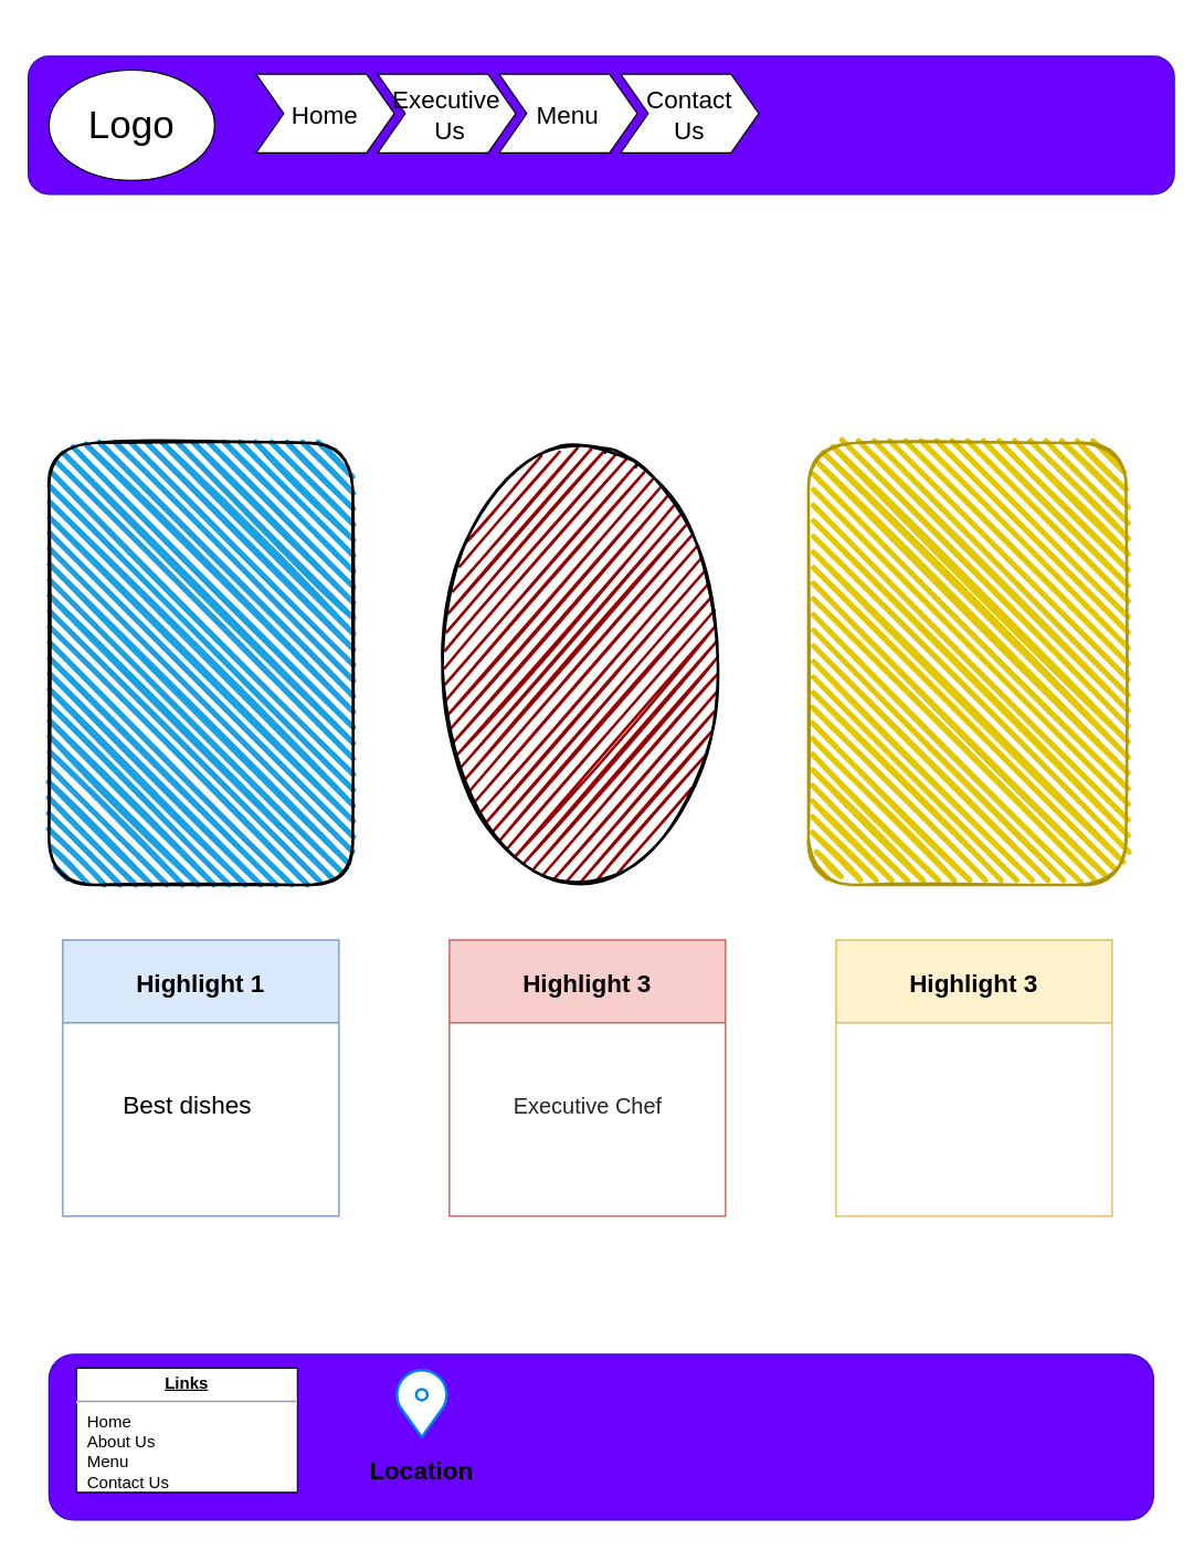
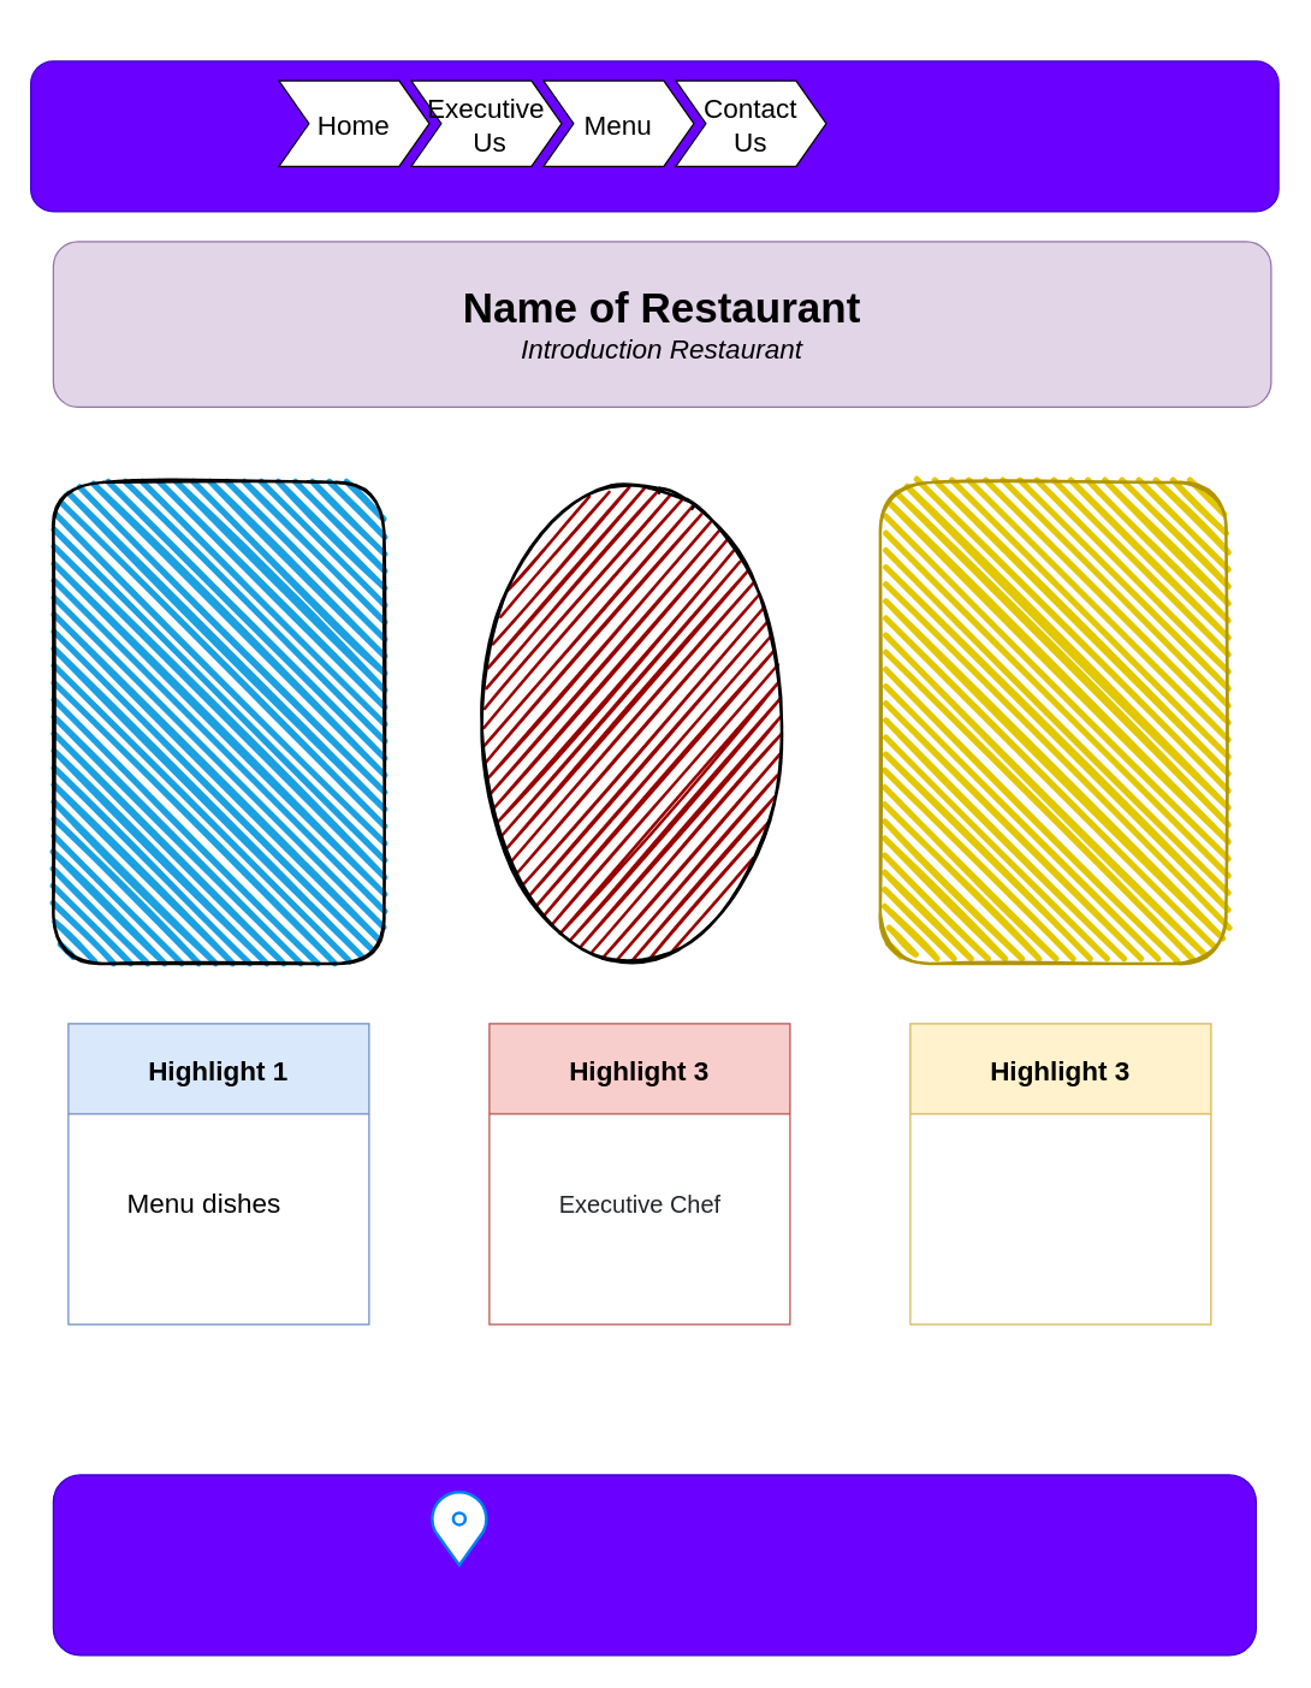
  <mxCell id="0" />
  <mxCell id="1" parent="0" />
  <mxCell id="2" value="" style="rounded=1;whiteSpace=wrap;html=1;fillColor=#6a00ff;strokeColor=#3700CC;fontColor=#ffffff;" vertex="1" parent="1"><mxGeometry x="20" y="40" width="830" height="100" as="geometry" /></mxCell>
  <mxCell id="3" value="" style="rounded=1;whiteSpace=wrap;html=1;fillColor=#6a00ff;fontColor=#ffffff;strokeColor=#3700CC;" vertex="1" parent="1"><mxGeometry x="35" y="980" width="800" height="120" as="geometry" /></mxCell>
- <mxCell id="4" value="&lt;font style=&quot;font-size: 28px&quot;&gt;Logo&lt;/font&gt;" style="ellipse;whiteSpace=wrap;html=1;" vertex="1" parent="1"><mxGeometry x="35" y="50" width="120" height="80" as="geometry" /></mxCell>
  <mxCell id="5" value="" style="swimlane;childLayout=stackLayout;horizontal=1;fillColor=none;horizontalStack=1;resizeParent=1;resizeParentMax=0;resizeLast=0;collapsible=0;strokeColor=none;stackBorder=10;stackSpacing=-12;resizable=1;align=center;points=[];fontColor=#000000;fontSize=28;" vertex="1" parent="1"><mxGeometry x="175" width="384" height="100" as="geometry" y="20" /></mxCell>
  <mxCell id="6" value="Home" style="shape=step;perimeter=stepPerimeter;fixedSize=1;points=[];fontSize=18;" vertex="1" parent="5"><mxGeometry x="10" y="33" width="100" height="57" as="geometry" /></mxCell>
  <mxCell id="7" value="Executive&#10; Us" style="shape=step;perimeter=stepPerimeter;fixedSize=1;points=[];fontSize=18;" vertex="1" parent="5"><mxGeometry x="98" y="33" width="100" height="57" as="geometry" /></mxCell>
  <mxCell id="8" value="Menu" style="shape=step;perimeter=stepPerimeter;fixedSize=1;points=[];fontSize=18;" vertex="1" parent="5"><mxGeometry x="186" y="33" width="100" height="57" as="geometry" /></mxCell>
  <mxCell id="9" value="Contact&#10;Us" style="shape=step;perimeter=stepPerimeter;fixedSize=1;points=[];fontSize=18;" vertex="1" parent="5"><mxGeometry x="274" y="33" width="100" height="57" as="geometry" /></mxCell>
- <mxCell id="11" value="&lt;p style=&quot;margin: 0px ; margin-top: 4px ; text-align: center ; text-decoration: underline&quot;&gt;&lt;b&gt;Links&lt;/b&gt;&lt;/p&gt;&lt;hr&gt;&lt;p style=&quot;margin: 0px ; margin-left: 8px&quot;&gt;Home&lt;br&gt;About Us&lt;br&gt;Menu&lt;/p&gt;&lt;p style=&quot;margin: 0px ; margin-left: 8px&quot;&gt;Contact Us&lt;/p&gt;" style="verticalAlign=top;align=left;overflow=fill;fontSize=12;fontFamily=Helvetica;html=1;" vertex="1" parent="1"><mxGeometry x="55" y="990" width="160" height="90" as="geometry" /></mxCell>
+ <mxCell id="10" value="&lt;font style=&quot;font-size: 28px&quot;&gt;&lt;b&gt;Name of Restaurant&lt;/b&gt;&lt;/font&gt;&lt;br&gt;&lt;i&gt;Introduction Restaurant&lt;/i&gt;" style="rounded=1;whiteSpace=wrap;html=1;fontSize=18;fillColor=#e1d5e7;strokeColor=#9673a6;" vertex="1" parent="1"><mxGeometry x="35" y="160" width="810" height="110" as="geometry" /></mxCell>
  <mxCell id="12" value="" style="html=1;verticalLabelPosition=bottom;align=center;labelBackgroundColor=#ffffff;verticalAlign=top;strokeWidth=2;strokeColor=#0080F0;shadow=0;dashed=0;shape=mxgraph.ios7.icons.location;fontSize=28;" vertex="1" parent="1"><mxGeometry x="285" y="990" width="40" height="50" as="geometry" /></mxCell>
  <mxCell id="13" value="" style="shape=image;html=1;verticalAlign=top;verticalLabelPosition=bottom;labelBackgroundColor=#ffffff;imageAspect=0;aspect=fixed;image=https://cdn4.iconfinder.com/data/icons/openPhone_by_Walrick/PNG/128/Maps.png;fontSize=28;" vertex="1" parent="1"><mxGeometry x="385.5" y="990" width="99" height="99" as="geometry" /></mxCell>
- <mxCell id="14" value="Location" style="text;align=center;fontStyle=1;verticalAlign=middle;spacingLeft=3;spacingRight=3;strokeColor=none;rotatable=0;points=[[0,0.5],[1,0.5]];portConstraint=eastwest;fontSize=18;" vertex="1" parent="1"><mxGeometry x="265" y="1050" width="80" height="26" as="geometry" /></mxCell>
  <mxCell id="15" value="" style="shape=image;html=1;verticalAlign=top;verticalLabelPosition=bottom;labelBackgroundColor=#ffffff;imageAspect=0;aspect=fixed;image=https://cdn3.iconfinder.com/data/icons/2018-social-media-logotypes/1000/2018_social_media_popular_app_logo_instagram-128.png;fontSize=18;" vertex="1" parent="1"><mxGeometry x="666" y="1061" width="38" height="38" as="geometry" /></mxCell>
  <mxCell id="16" value="" style="shape=image;html=1;verticalAlign=top;verticalLabelPosition=bottom;labelBackgroundColor=#ffffff;imageAspect=0;aspect=fixed;image=https://cdn3.iconfinder.com/data/icons/2018-social-media-logotypes/1000/2018_social_media_popular_app_logo_facebook-128.png;fontSize=18;" vertex="1" parent="1"><mxGeometry x="725" y="1060" width="38" height="38" as="geometry" /></mxCell>
  <mxCell id="17" value="" style="shape=image;html=1;verticalAlign=top;verticalLabelPosition=bottom;labelBackgroundColor=#ffffff;imageAspect=0;aspect=fixed;image=https://cdn1.iconfinder.com/data/icons/social-media-vol-3/24/_whatsapp-128.png;fontSize=18;" vertex="1" parent="1"><mxGeometry x="775" y="1057" width="38" height="38" as="geometry" /></mxCell>
  <mxCell id="18" value="" style="rounded=1;whiteSpace=wrap;html=1;strokeWidth=2;fillWeight=4;hachureGap=8;hachureAngle=45;fillColor=#1ba1e2;sketch=1;fontSize=18;" vertex="1" parent="1"><mxGeometry x="35" y="320" width="220" height="320" as="geometry" /></mxCell>
  <mxCell id="19" value="" style="ellipse;whiteSpace=wrap;html=1;strokeWidth=2;fillWeight=2;hachureGap=8;fillColor=#990000;fillStyle=dots;sketch=1;fontSize=18;" vertex="1" parent="1"><mxGeometry x="315" y="325" width="210" height="310" as="geometry" /></mxCell>
  <mxCell id="20" value="" style="rounded=1;whiteSpace=wrap;html=1;strokeWidth=2;fillWeight=4;hachureGap=8;hachureAngle=45;fillColor=#e3c800;sketch=1;fontSize=18;strokeColor=#B09500;fontColor=#000000;" vertex="1" parent="1"><mxGeometry x="585" y="320" width="230" height="320" as="geometry" /></mxCell>
  <mxCell id="21" value="Highlight 1" style="swimlane;fontSize=18;startSize=60;fillColor=#dae8fc;strokeColor=#6c8ebf;" vertex="1" parent="1"><mxGeometry x="45" y="680" width="200" height="200" as="geometry" /></mxCell>
- <mxCell id="22" value="Best dishes" style="text;html=1;align=center;verticalAlign=middle;resizable=0;points=[];autosize=1;strokeColor=none;fillColor=none;fontSize=18;" vertex="1" parent="1"><mxGeometry x="80" y="785" width="110" height="30" as="geometry" /></mxCell>
+ <mxCell id="22" value="Menu dishes" style="text;html=1;align=center;verticalAlign=middle;resizable=0;points=[];autosize=1;strokeColor=none;fillColor=none;fontSize=18;" vertex="1" parent="1"><mxGeometry x="80" y="785" width="110" height="30" as="geometry" /></mxCell>
  <mxCell id="23" value="Highlight 3" style="swimlane;fontSize=18;startSize=60;fillColor=#fff2cc;strokeColor=#d6b656;" vertex="1" parent="1"><mxGeometry x="605" y="680" width="200" height="200" as="geometry" /></mxCell>
  <mxCell id="24" value="Highlight 3" style="swimlane;fontSize=18;startSize=60;fillColor=#f8cecc;strokeColor=#b85450;" vertex="1" parent="1"><mxGeometry x="325" y="680" width="200" height="200" as="geometry" /></mxCell>
  <mxCell id="25" value="&lt;span style=&quot;color: rgb(33 , 37 , 41) ; font-family: , &amp;#34;blinkmacsystemfont&amp;#34; , &amp;#34;segoe ui&amp;#34; , &amp;#34;roboto&amp;#34; , &amp;#34;helvetica neue&amp;#34; , &amp;#34;arial&amp;#34; , sans-serif , &amp;#34;apple color emoji&amp;#34; , &amp;#34;segoe ui emoji&amp;#34; , &amp;#34;segoe ui symbol&amp;#34; ; font-size: 16px ; text-align: left ; background-color: rgb(255 , 255 , 255)&quot;&gt;Executive Chef&lt;/span&gt;" style="text;html=1;align=center;verticalAlign=middle;resizable=0;points=[];autosize=1;strokeColor=none;fillColor=none;fontSize=18;" vertex="1" parent="1"><mxGeometry x="365" y="785" width="120" height="30" as="geometry" /></mxCell>
